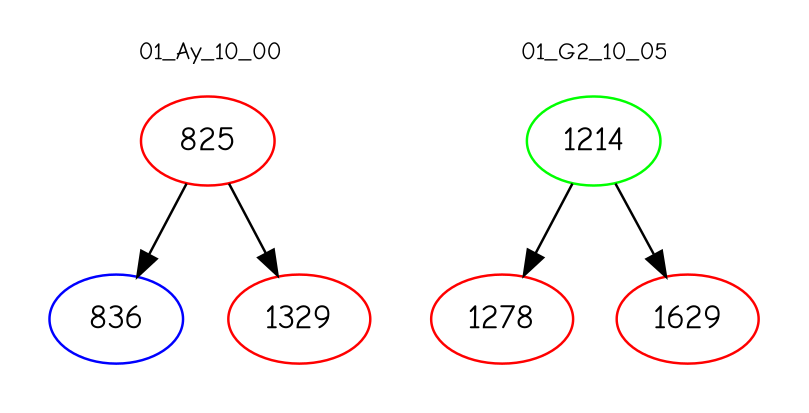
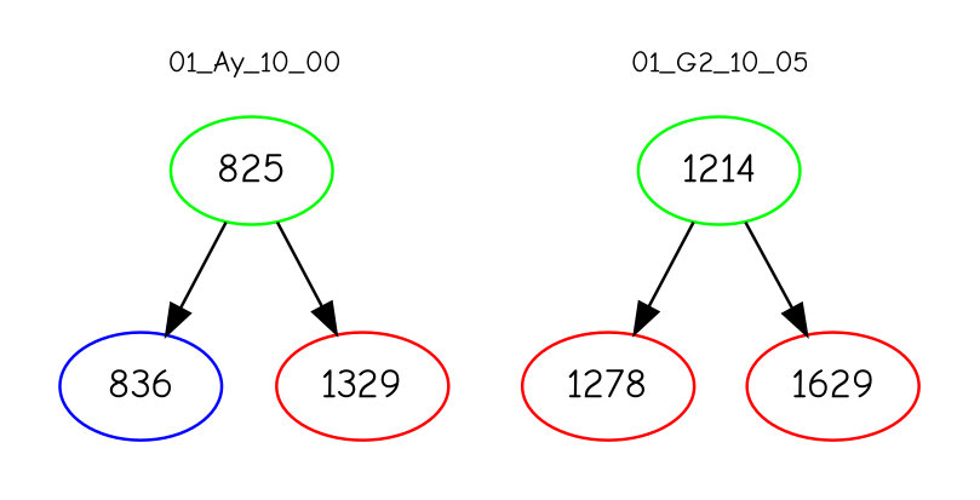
  digraph {
    fontname="Comic Neue"
    node [color=red fontname="Comic Neue"]
    edge [color=black fontname="Comic Neue"]
-   n1 [label=825]
+   n1 [color=green label=825]
    n2 [color=blue label=836]
    n3 [label=1329]
    n4 [color=green label=1214]
    n5 [label=1278]
    n6 [label=1629]
    subgraph cluster_1 {
      color=white
      fontsize=10
      label="01_Ay_10_00"
      n1
      n2
      n3
    }
    subgraph cluster_2 {
      color=white
      fontsize=10
      label="01_G2_10_05"
      n4
      n5
      n6
    }
    n1 -> n2
    n1 -> n3
    n4 -> n5
    n4 -> n6
  }
